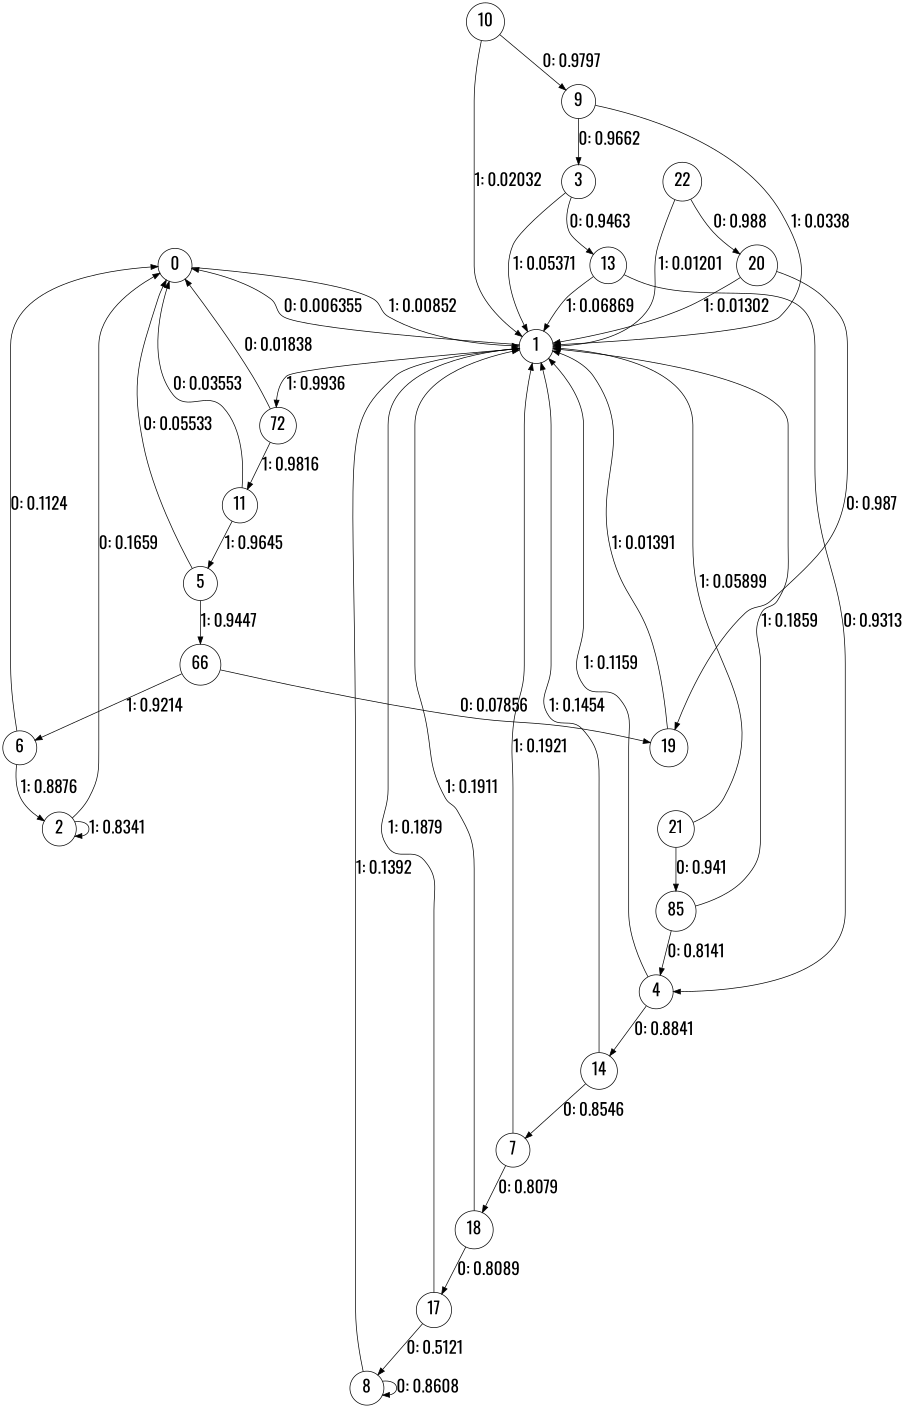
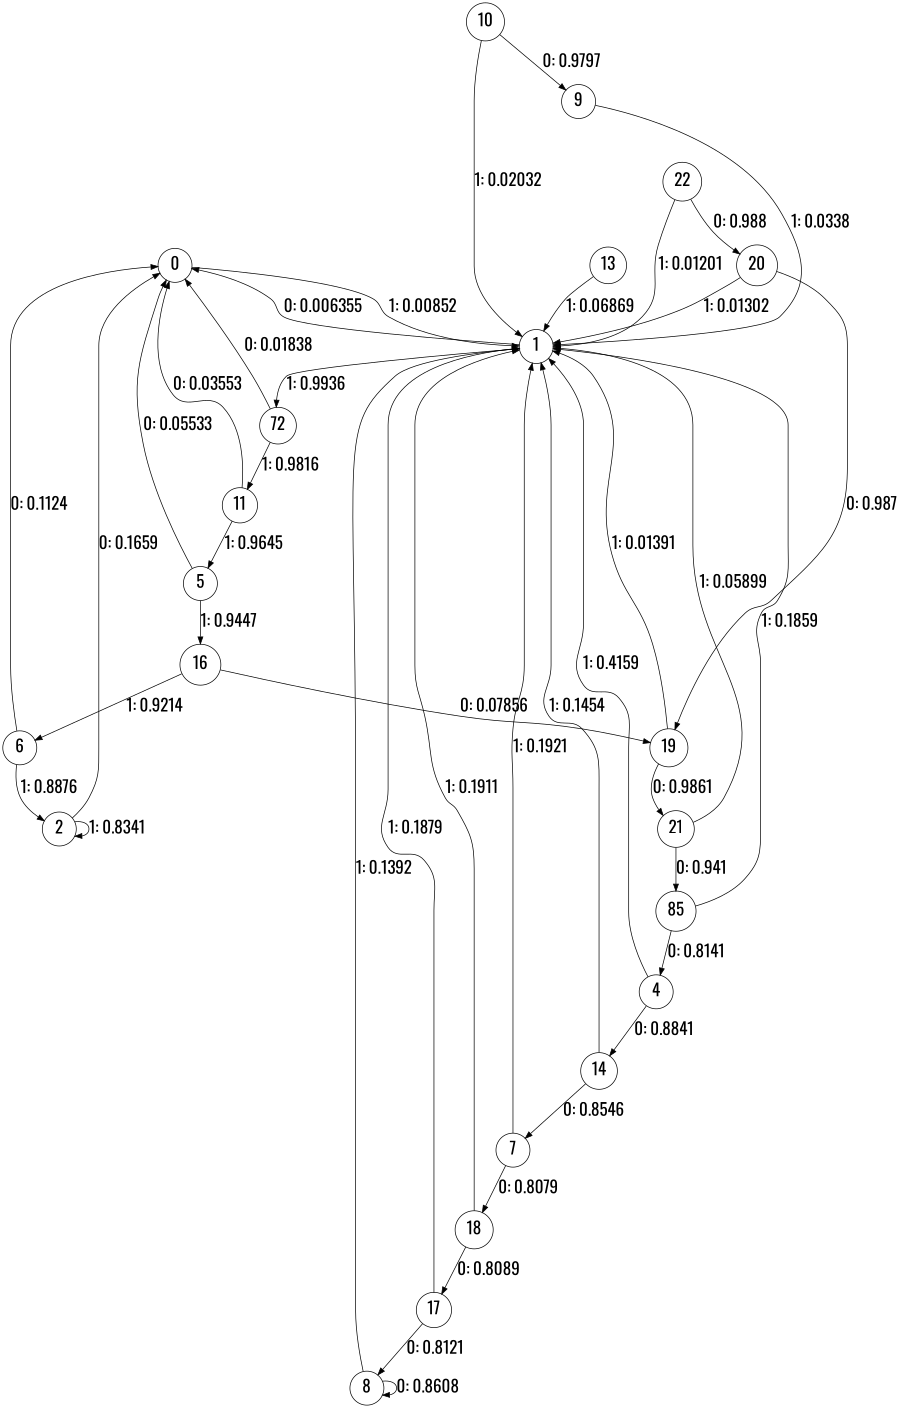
  digraph {
    fontname=Oswald
    node [fontname=Oswald fontsize=24 shape=circle]
    edge [fontname=Oswald fontsize=24]
    0
    1
    10
    9
    n5 [label=72]
-   3
    11
    5
    2
    13
    4
    14
    7
    18
-   16 [label=66]
+   16
    6
    19
    22
    20
    17
    8
    n22 [label=85]
    21
    0 -> 1 [label="1: 0.00852  "]
    1 -> 0 [label="0: 0.006355  "]
    1 -> n5 [label="1: 0.9936   "]
    10 -> 1 [label="1: 0.02032  "]
    10 -> 9 [label="0: 0.9797   "]
    9 -> 1 [label="1: 0.0338   "]
-   9 -> 3 [label="0: 0.9662   "]
    n5 -> 0 [label="0: 0.01838  "]
    n5 -> 11 [label="1: 0.9816   "]
-   3 -> 1 [label="1: 0.05371  "]
-   3 -> 13 [label="0: 0.9463   "]
    11 -> 0 [label="0: 0.03553  "]
    11 -> 5 [label="1: 0.9645   "]
    5 -> 0 [label="0: 0.05533  "]
    5 -> 16 [label="1: 0.9447   "]
    2 -> 0 [label="0: 0.1659   "]
    2 -> 2 [label="1: 0.8341   "]
    13 -> 1 [label="1: 0.06869  "]
-   13 -> 4 [label="0: 0.9313   "]
-   4 -> 1 [label="1: 0.1159   "]
+   4 -> 1 [label="1: 0.4159   "]
    4 -> 14 [label="0: 0.8841   "]
    14 -> 1 [label="1: 0.1454   "]
    14 -> 7 [label="0: 0.8546   "]
    7 -> 1 [label="1: 0.1921   "]
    7 -> 18 [label="0: 0.8079   "]
    18 -> 1 [label="1: 0.1911   "]
    18 -> 17 [label="0: 0.8089   "]
    16 -> 6 [label="1: 0.9214   "]
    16 -> 19 [label="0: 0.07856  "]
    6 -> 0 [label="0: 0.1124   "]
    6 -> 2 [label="1: 0.8876   "]
    19 -> 1 [label="1: 0.01391  "]
+   19 -> 21 [label="0: 0.9861   "]
    22 -> 1 [label="1: 0.01201  "]
    22 -> 20 [label="0: 0.988    "]
    20 -> 1 [label="1: 0.01302  "]
    20 -> 19 [label="0: 0.987    "]
    17 -> 1 [label="1: 0.1879   "]
-   17 -> 8 [label="0: 0.5121   "]
+   17 -> 8 [label="0: 0.8121   "]
    8 -> 1 [label="1: 0.1392   "]
    8 -> 8 [label="0: 0.8608   "]
    n22 -> 1 [label="1: 0.1859   "]
    n22 -> 4 [label="0: 0.8141   "]
    21 -> 1 [label="1: 0.05899  "]
    21 -> n22 [label="0: 0.941    "]
  }
